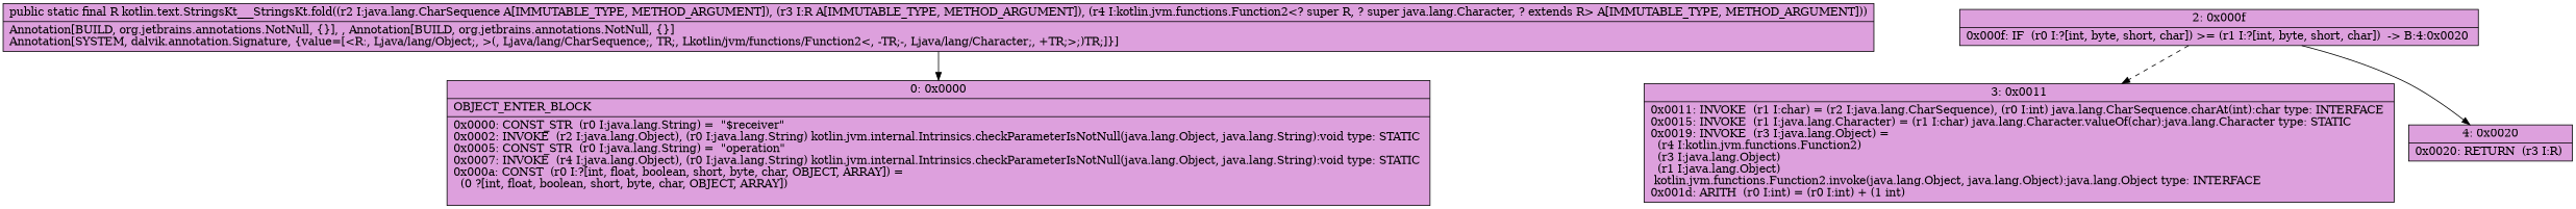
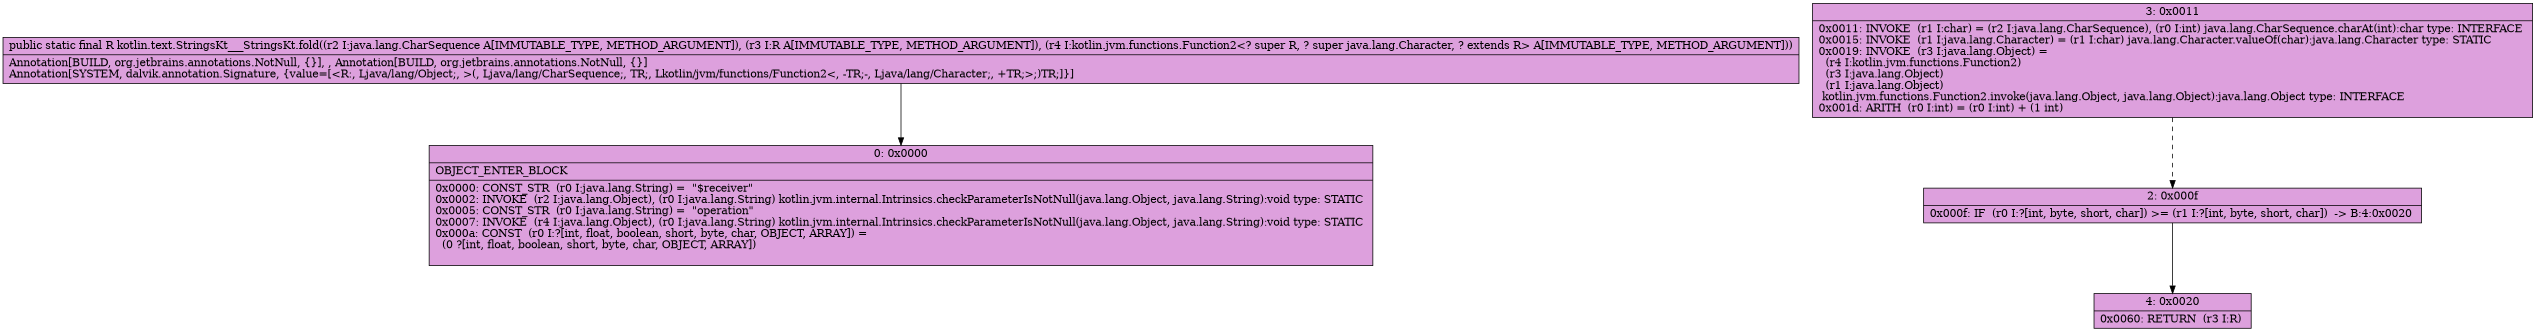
  digraph {
    node [fillcolor=plum shape=record style=filled]
    n1 [label="{0\:\ 0x0000|OBJECT_ENTER_BLOCK\l|0x0000: CONST_STR  (r0 I:java.lang.String) =  \"$receiver\" \l0x0002: INVOKE  (r2 I:java.lang.Object), (r0 I:java.lang.String) kotlin.jvm.internal.Intrinsics.checkParameterIsNotNull(java.lang.Object, java.lang.String):void type: STATIC \l0x0005: CONST_STR  (r0 I:java.lang.String) =  \"operation\" \l0x0007: INVOKE  (r4 I:java.lang.Object), (r0 I:java.lang.String) kotlin.jvm.internal.Intrinsics.checkParameterIsNotNull(java.lang.Object, java.lang.String):void type: STATIC \l0x000a: CONST  (r0 I:?[int, float, boolean, short, byte, char, OBJECT, ARRAY]) = \l  (0 ?[int, float, boolean, short, byte, char, OBJECT, ARRAY])\l \l}"]
    n2 [label="{2\:\ 0x000f|0x000f: IF  (r0 I:?[int, byte, short, char]) \>= (r1 I:?[int, byte, short, char])  \-\> B:4:0x0020 \l}"]
    n3 [label="{3\:\ 0x0011|0x0011: INVOKE  (r1 I:char) = (r2 I:java.lang.CharSequence), (r0 I:int) java.lang.CharSequence.charAt(int):char type: INTERFACE \l0x0015: INVOKE  (r1 I:java.lang.Character) = (r1 I:char) java.lang.Character.valueOf(char):java.lang.Character type: STATIC \l0x0019: INVOKE  (r3 I:java.lang.Object) = \l  (r4 I:kotlin.jvm.functions.Function2)\l  (r3 I:java.lang.Object)\l  (r1 I:java.lang.Object)\l kotlin.jvm.functions.Function2.invoke(java.lang.Object, java.lang.Object):java.lang.Object type: INTERFACE \l0x001d: ARITH  (r0 I:int) = (r0 I:int) + (1 int) \l}"]
-   n4 [label="{4\:\ 0x0020|0x0020: RETURN  (r3 I:R) \l}"]
+   n4 [label="{4\:\ 0x0020|0x0060: RETURN  (r3 I:R) \l}"]
    n5 [label="{public static final R kotlin.text.StringsKt___StringsKt.fold((r2 I:java.lang.CharSequence A[IMMUTABLE_TYPE, METHOD_ARGUMENT]), (r3 I:R A[IMMUTABLE_TYPE, METHOD_ARGUMENT]), (r4 I:kotlin.jvm.functions.Function2\<? super R, ? super java.lang.Character, ? extends R\> A[IMMUTABLE_TYPE, METHOD_ARGUMENT]))  | Annotation[BUILD, org.jetbrains.annotations.NotNull, \{\}], , Annotation[BUILD, org.jetbrains.annotations.NotNull, \{\}]\lAnnotation[SYSTEM, dalvik.annotation.Signature, \{value=[\<R:, Ljava\/lang\/Object;, \>(, Ljava\/lang\/CharSequence;, TR;, Lkotlin\/jvm\/functions\/Function2\<, \-TR;\-, Ljava\/lang\/Character;, +TR;\>;)TR;]\}]\l}"]
-   n2 -> n3 [style=dashed]
+   n3 -> n2 [style=dashed]
    n2 -> n4
    n5 -> n1
  }
